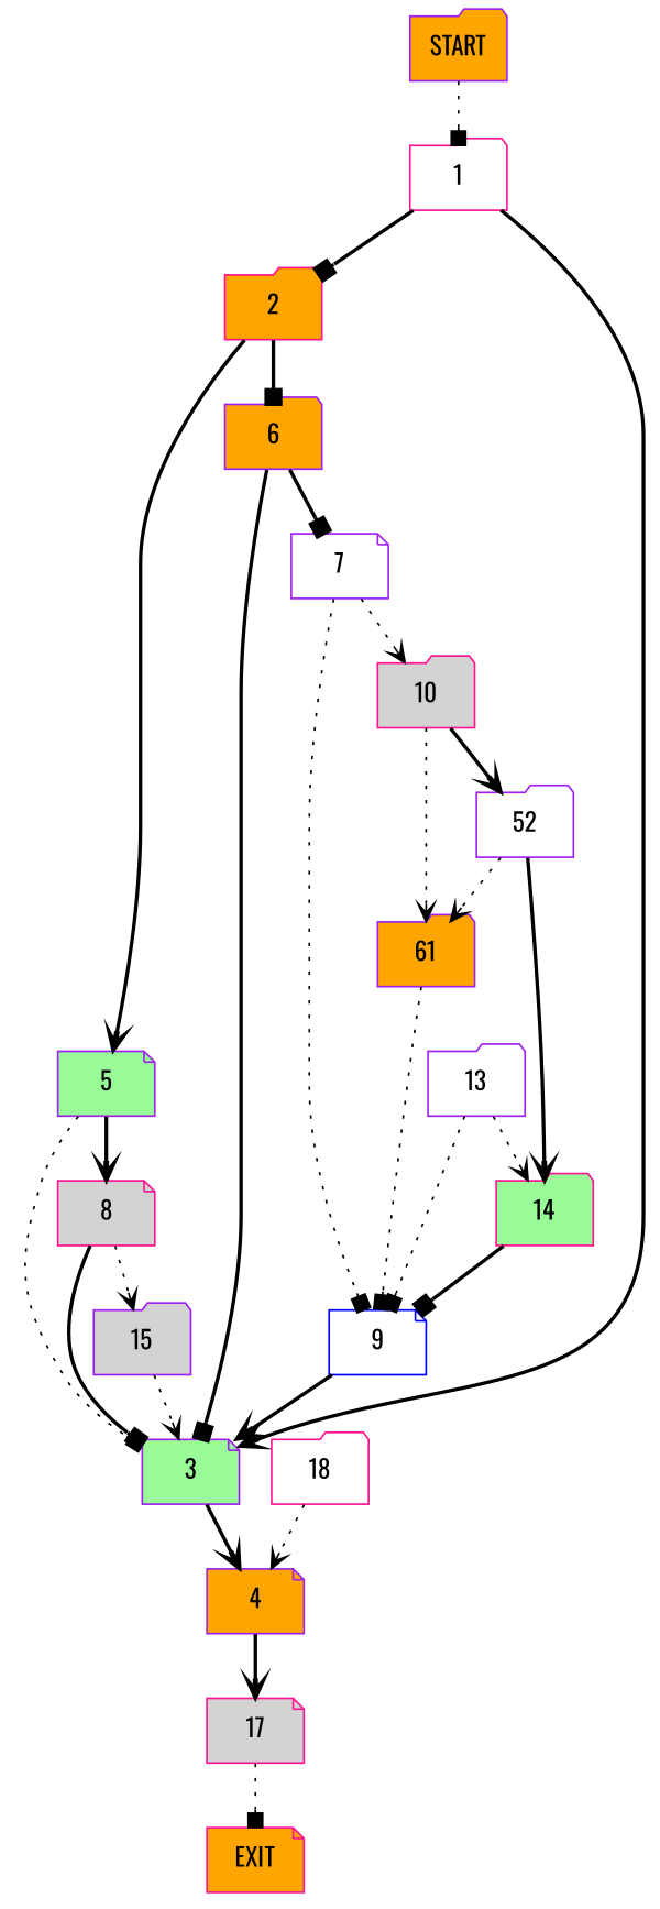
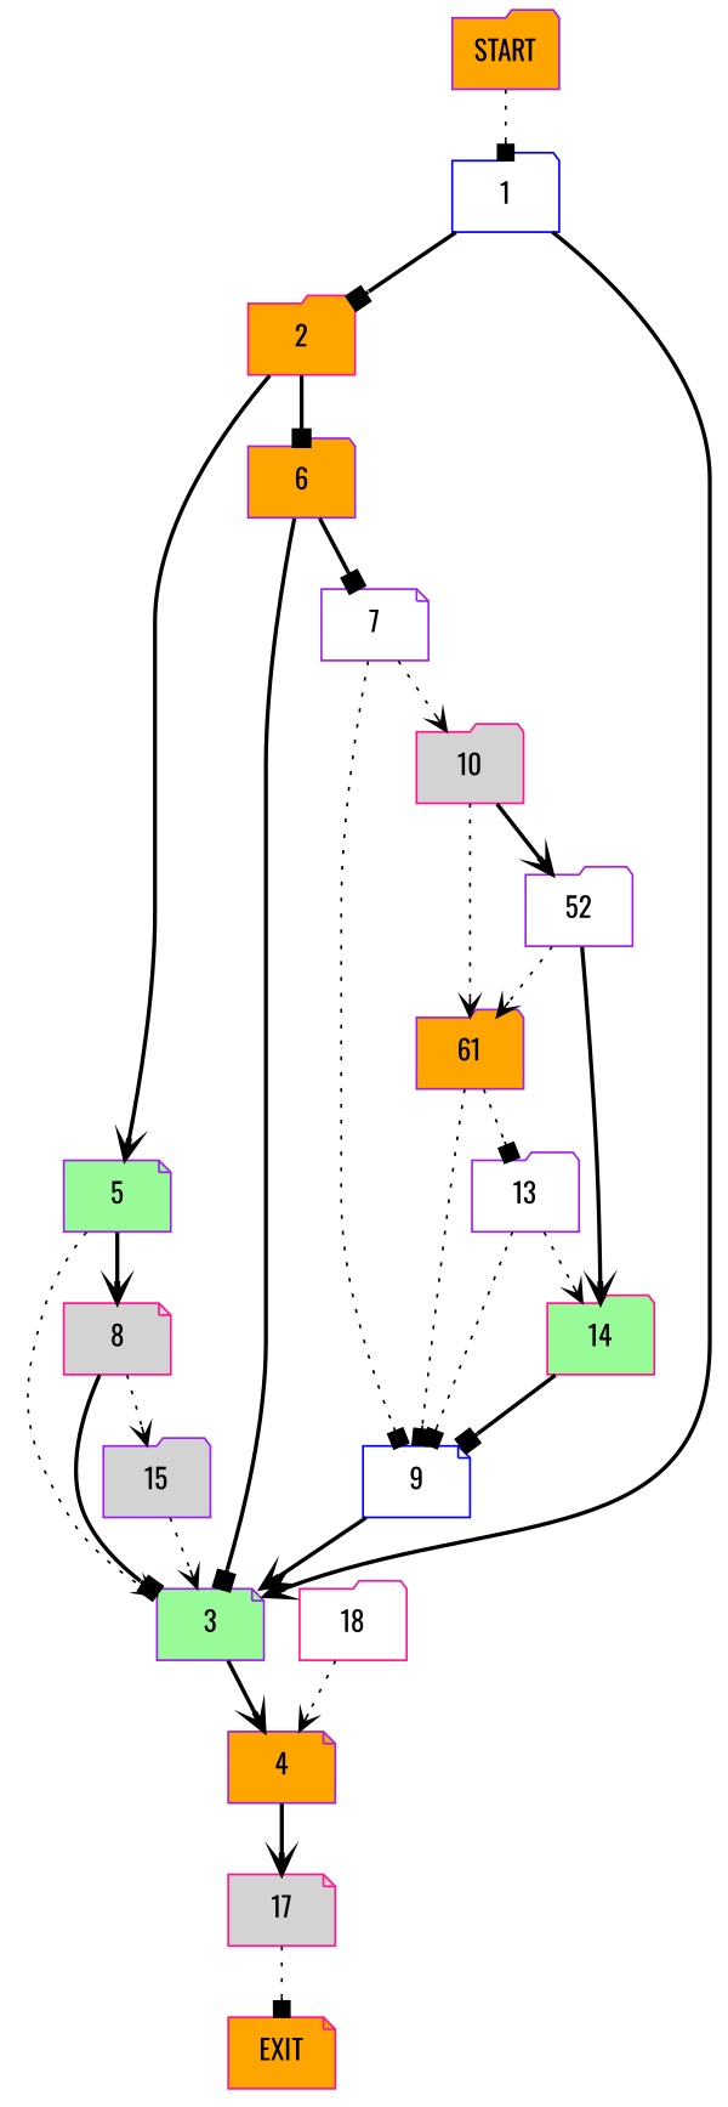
  digraph {
    fontname=Oswald
    node [color=purple fillcolor=orange fontname=Oswald shape=folder style=filled]
    edge [arrowhead=vee fontname=Oswald style=dotted]
    n1 [label=START]
-   1 [color=deeppink fillcolor=white]
+   1 [color=blue fillcolor=white]
    2 [color=deeppink]
    3 [fillcolor=palegreen shape=note]
    n5 [color=deeppink label=EXIT shape=note]
    5 [fillcolor=palegreen shape=note]
    6
    4 [shape=note]
    8 [color=deeppink fillcolor=lightgrey shape=note]
    7 [fillcolor=white shape=note]
    17 [color=deeppink fillcolor=lightgrey shape=note]
    15 [fillcolor=lightgrey]
    9 [color=blue fillcolor=white shape=note]
    10 [color=deeppink fillcolor=lightgrey]
    n15 [label=61]
    n16 [fillcolor=white label=52]
    13 [fillcolor=white]
    14 [color=deeppink fillcolor=palegreen]
    18 [color=deeppink fillcolor=white]
    n1 -> 1 [arrowhead=box]
    1 -> 2 [arrowhead=box style=bold]
    1 -> 3 [style=bold]
    2 -> 5 [style=bold]
    2 -> 6 [arrowhead=box style=bold]
    3 -> 4 [style=bold]
-   5 -> 3 [arrowhead=box]
+   5 -> 3
    5 -> 8 [style=bold]
    6 -> 3 [arrowhead=box style=bold]
    6 -> 7 [arrowhead=box style=bold]
    4 -> 17 [style=bold]
    8 -> 3 [arrowhead=box style=bold]
    8 -> 15
    7 -> 9 [arrowhead=box]
    7 -> 10
    17 -> n5 [arrowhead=box]
    15 -> 3
    9 -> 3 [style=bold]
    10 -> n15
    10 -> n16 [style=bold]
    n15 -> 9 [arrowhead=box]
+   n15 -> 13 [arrowhead=box]
    n16 -> n15
    n16 -> 14 [style=bold]
    13 -> 9 [arrowhead=box]
    13 -> 14
    14 -> 9 [arrowhead=box style=bold]
    18 -> 4
  }
